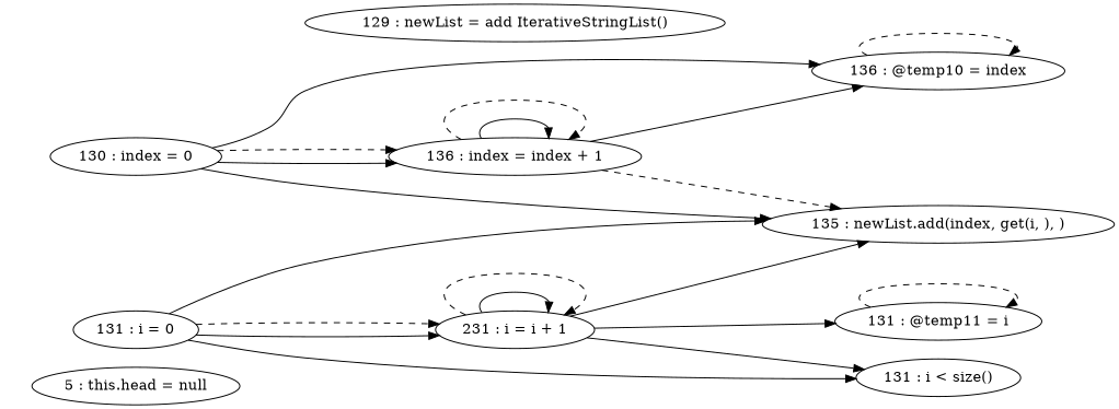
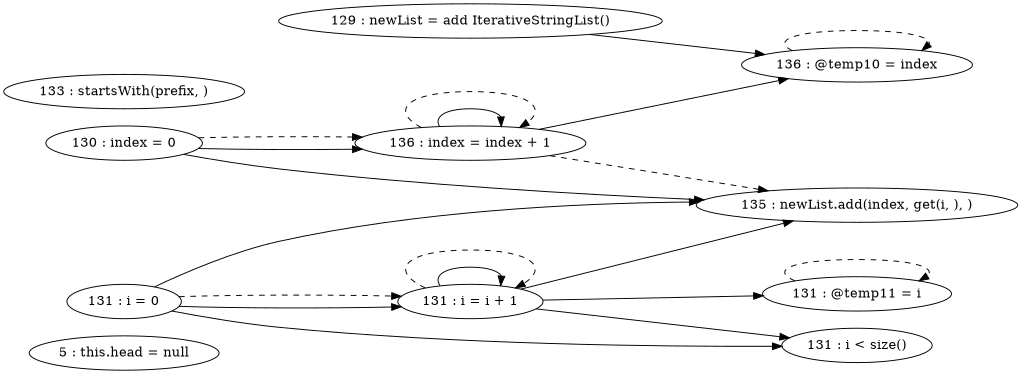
  digraph {
    rankdir=LR
    "5 : this.head = null"
    n2 [label="129 : newList = add IterativeStringList()"]
    "130 : index = 0"
    "136 : @temp10 = index"
    "135 : newList.add(index, get(i, ), )"
    "136 : index = index + 1"
    "131 : i = 0"
    "131 : i < size()"
-   "131 : i = i + 1" [label="231 : i = i + 1"]
+   "131 : i = i + 1"
    "131 : @temp11 = i"
-   "130 : index = 0" -> "136 : @temp10 = index"
+   "133 : startsWith(prefix, )"
+   n2 -> "136 : @temp10 = index"
    "130 : index = 0" -> "135 : newList.add(index, get(i, ), )"
    "130 : index = 0" -> "136 : index = index + 1"
    "130 : index = 0" -> "136 : index = index + 1" [style=dashed]
    "136 : @temp10 = index" -> "136 : @temp10 = index" [style=dashed]
    "136 : index = index + 1" -> "136 : @temp10 = index"
    "136 : index = index + 1" -> "135 : newList.add(index, get(i, ), )" [style=dashed]
    "136 : index = index + 1" -> "136 : index = index + 1"
    "136 : index = index + 1" -> "136 : index = index + 1" [style=dashed]
    "131 : i = 0" -> "135 : newList.add(index, get(i, ), )"
    "131 : i = 0" -> "131 : i < size()"
    "131 : i = 0" -> "131 : i = i + 1"
    "131 : i = 0" -> "131 : i = i + 1" [style=dashed]
    "131 : i = i + 1" -> "135 : newList.add(index, get(i, ), )"
    "131 : i = i + 1" -> "131 : i < size()"
    "131 : i = i + 1" -> "131 : i = i + 1"
    "131 : i = i + 1" -> "131 : i = i + 1" [style=dashed]
    "131 : i = i + 1" -> "131 : @temp11 = i"
    "131 : @temp11 = i" -> "131 : @temp11 = i" [style=dashed]
  }
